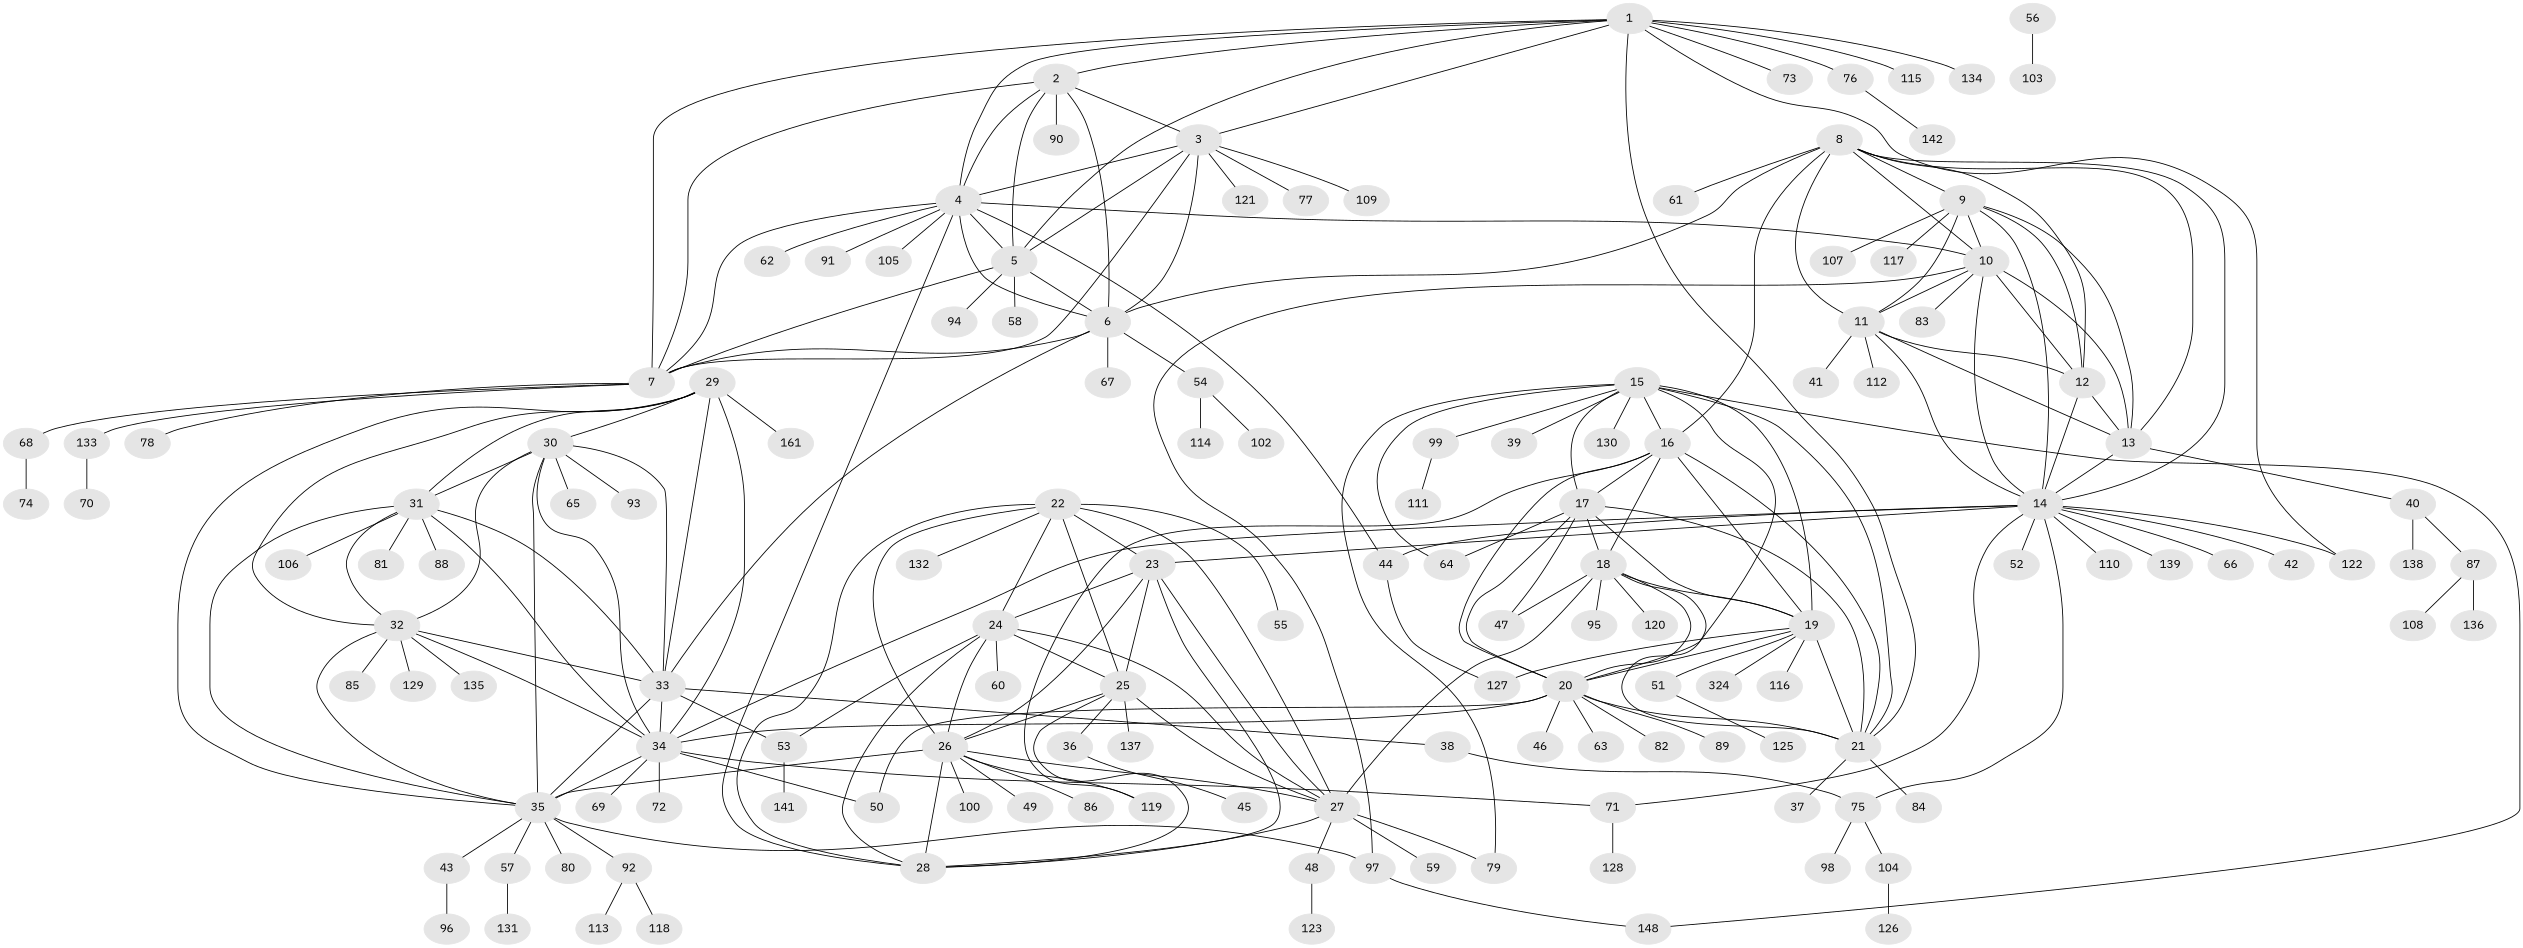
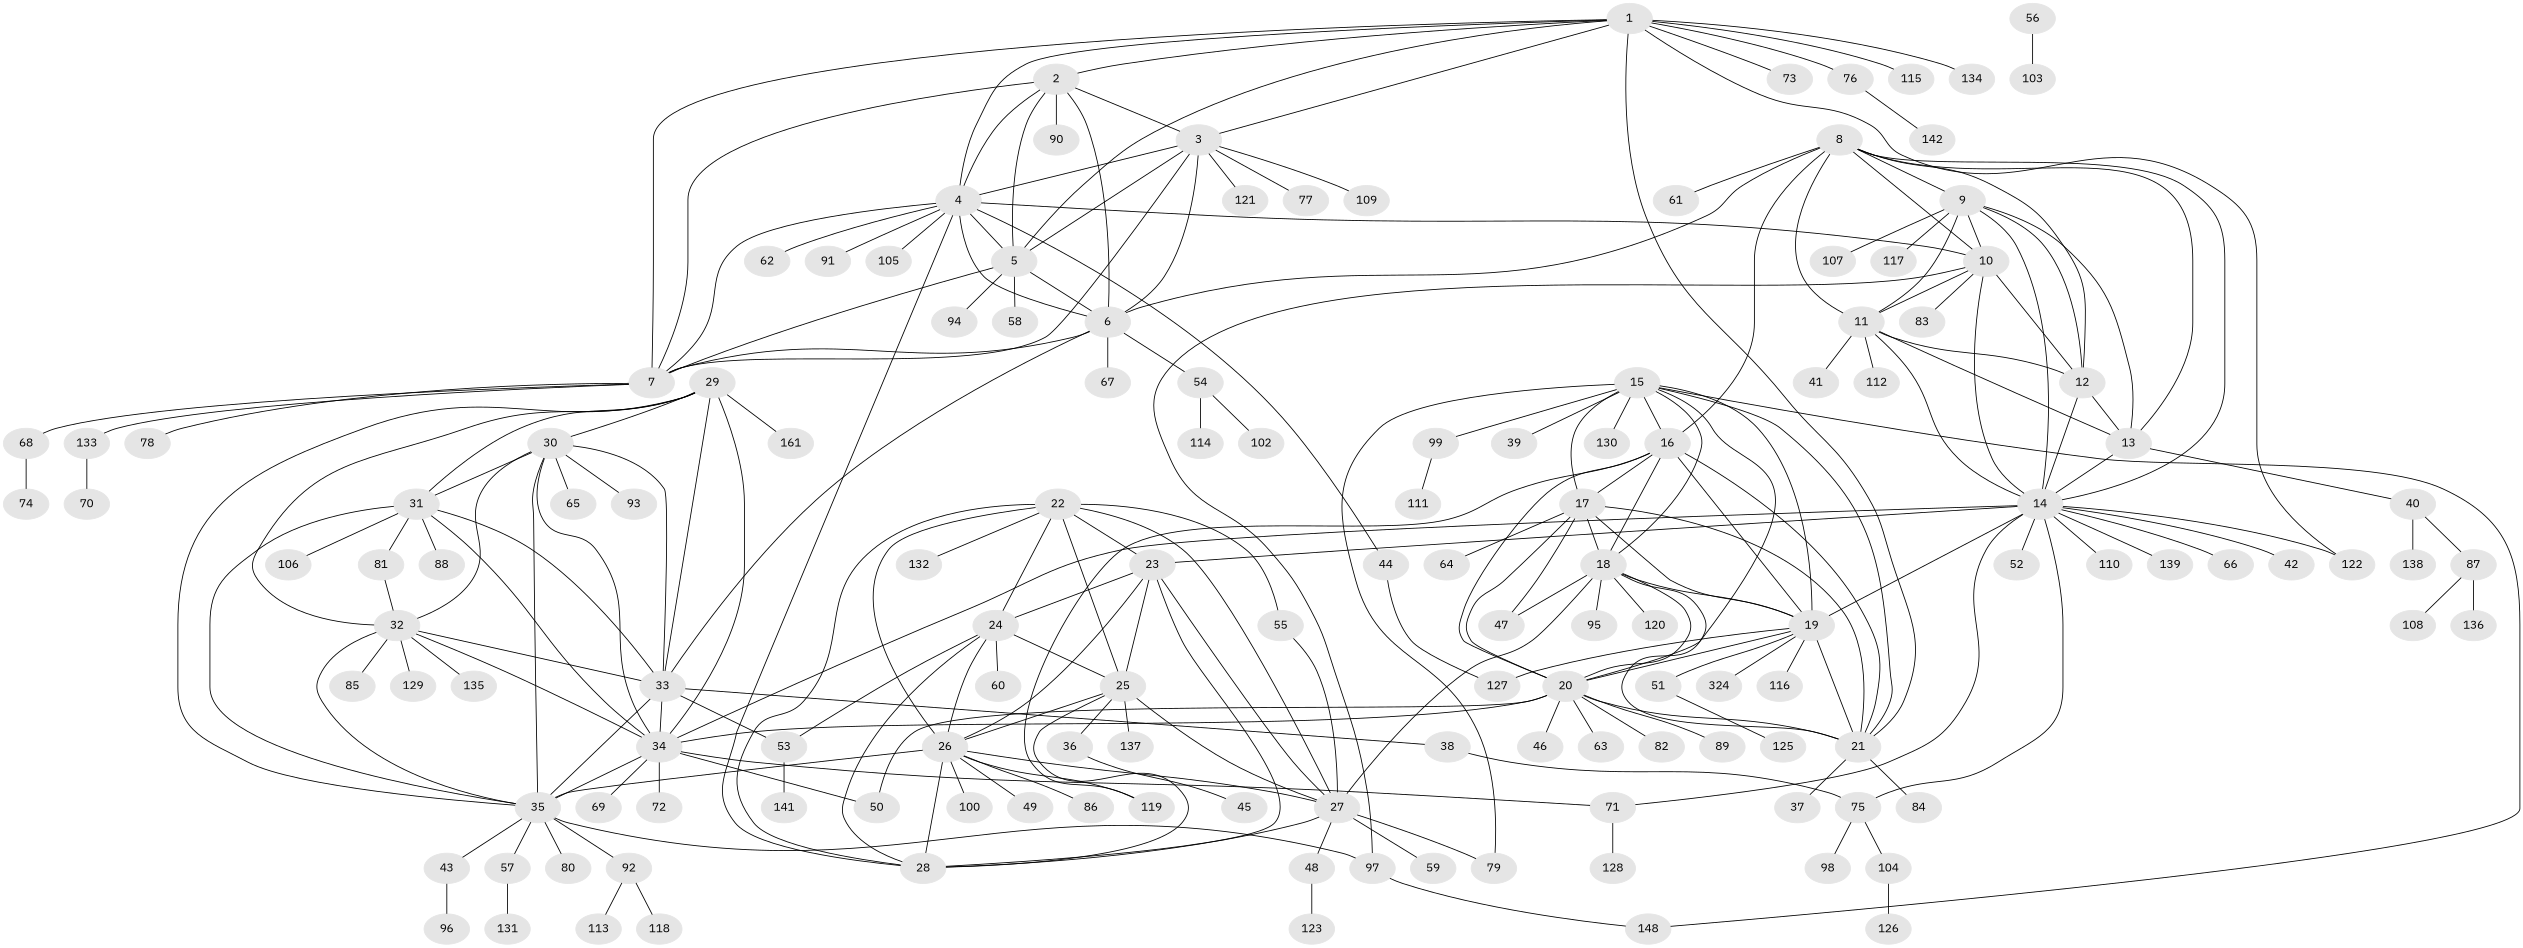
  graph {
    fontname="IBM Plex Sans"
    node [color=gray90 fontname="IBM Plex Sans" style=filled]
    edge [fontname="IBM Plex Sans"]
    1
    2
    3
    4
    5
    7
    21
    73
    76
    115
    122
    134
    6
    90
    77
    109
    121
    10
    28
    44
    62
    91
    105
    58
    94
    33
    54
    67
    68
    78
    133
    37
    84
    142
    11
    12
    13
    14
    83
    97
    127
    34
    53
    35
    38
    102
    114
    74
    70
    8
    9
    16
    61
    107
    117
    41
    112
    40
    23
    42
    52
    66
    71
    75
    110
    139
    17
    18
    19
    20
    119
    n72 [label=148]
    87
    138
    27
    24
    25
    26
    50
    69
    72
    128
    98
    104
    15
    39
    79
    99
    130
    47
    64
    95
    120
    51
    116
    n96 [label=324]
    46
    63
    82
    89
    111
    48
    59
    56
    103
    125
    22
    55
    132
    60
    36
    137
    49
    86
    100
    141
    45
    43
    57
    80
    92
    123
    29
    30
    31
    32
    n127 [label=161]
    65
    93
    81
    88
    106
    85
    129
    135
    96
    131
    113
    118
    108
    136
    126
    1 -- 2
    1 -- 3
    1 -- 4
    1 -- 5
    1 -- 7
    1 -- 21
    1 -- 73
    1 -- 76
    1 -- 115
    1 -- 122
    1 -- 134
    2 -- 3
    2 -- 4
    2 -- 5
    2 -- 7
    2 -- 6
    2 -- 90
    3 -- 4
    3 -- 5
    3 -- 7
    3 -- 6
    3 -- 77
    3 -- 109
    3 -- 121
    4 -- 5
    4 -- 7
    4 -- 6
    4 -- 10
    4 -- 28
    4 -- 44
    4 -- 62
    4 -- 91
    4 -- 105
    5 -- 7
    5 -- 6
    5 -- 58
    5 -- 94
    7 -- 68
    7 -- 78
    7 -- 133
    21 -- 37
    21 -- 84
    76 -- 142
    6 -- 7
    6 -- 33
    6 -- 54
    6 -- 67
    10 -- 11
    10 -- 12
-   10 -- 13
    10 -- 14
    10 -- 83
    10 -- 97
    44 -- 127
    33 -- 34
    33 -- 53
    33 -- 35
    33 -- 38
    54 -- 102
    54 -- 114
    68 -- 74
    133 -- 70
    11 -- 12
    11 -- 13
    11 -- 14
    11 -- 41
    11 -- 112
    12 -- 13
    12 -- 14
    13 -- 14
    13 -- 40
    14 -- 122
-   14 -- 44
+   14 -- 19
    14 -- 34
    14 -- 23
    14 -- 42
    14 -- 52
    14 -- 66
    14 -- 71
    14 -- 75
    14 -- 110
    14 -- 139
    97 -- n72
    34 -- 35
    34 -- 71
    34 -- 50
    34 -- 69
    34 -- 72
    53 -- 141
    35 -- 97
    35 -- 43
    35 -- 57
    35 -- 80
    35 -- 92
    38 -- 75
    8 -- 6
    8 -- 10
    8 -- 11
    8 -- 12
    8 -- 13
    8 -- 14
    8 -- 9
    8 -- 16
    8 -- 61
    9 -- 10
    9 -- 11
    9 -- 12
    9 -- 13
    9 -- 14
    9 -- 107
    9 -- 117
    16 -- 21
    16 -- 17
    16 -- 18
    16 -- 19
    16 -- 20
    16 -- 119
    40 -- 87
    40 -- 138
    23 -- 28
    23 -- 27
    23 -- 24
    23 -- 25
    23 -- 26
    71 -- 128
    75 -- 98
    75 -- 104
    17 -- 21
    17 -- 18
    17 -- 19
    17 -- 20
    17 -- 47
    17 -- 64
    18 -- 21
    18 -- 19
    18 -- 20
    18 -- 27
    18 -- 47
    18 -- 95
    18 -- 120
    19 -- 21
    19 -- 127
    19 -- 20
    19 -- 51
    19 -- 116
    19 -- n96
    20 -- 21
    20 -- 34
    20 -- 50
    20 -- 46
    20 -- 63
    20 -- 82
    20 -- 89
    87 -- 108
    87 -- 136
    27 -- 28
    27 -- 79
    27 -- 48
    27 -- 59
    24 -- 28
    24 -- 53
-   24 -- 27
+   55 -- 27
    24 -- 25
    24 -- 26
    24 -- 60
    25 -- 28
    25 -- 27
    25 -- 26
    25 -- 36
    25 -- 137
    26 -- 28
    26 -- 35
    26 -- 119
    26 -- 27
    26 -- 49
    26 -- 86
    26 -- 100
    104 -- 126
    15 -- 21
    15 -- 16
    15 -- 17
-   15 -- 64
+   15 -- 18
    15 -- 19
    15 -- 20
    15 -- n72
    15 -- 39
    15 -- 79
    15 -- 99
    15 -- 130
    99 -- 111
    51 -- 125
    48 -- 123
    56 -- 103
    22 -- 28
    22 -- 23
    22 -- 27
    22 -- 24
    22 -- 25
    22 -- 26
    22 -- 55
    22 -- 132
    36 -- 45
    43 -- 96
    57 -- 131
    92 -- 113
    92 -- 118
    29 -- 33
    29 -- 34
    29 -- 35
    29 -- 30
    29 -- 31
    29 -- 32
    29 -- n127
    30 -- 33
    30 -- 34
    30 -- 35
    30 -- 31
    30 -- 32
    30 -- 65
    30 -- 93
    31 -- 33
    31 -- 34
    31 -- 35
-   31 -- 32
+   81 -- 32
    31 -- 81
    31 -- 88
    31 -- 106
    32 -- 33
    32 -- 34
    32 -- 35
    32 -- 85
    32 -- 129
    32 -- 135
  }
